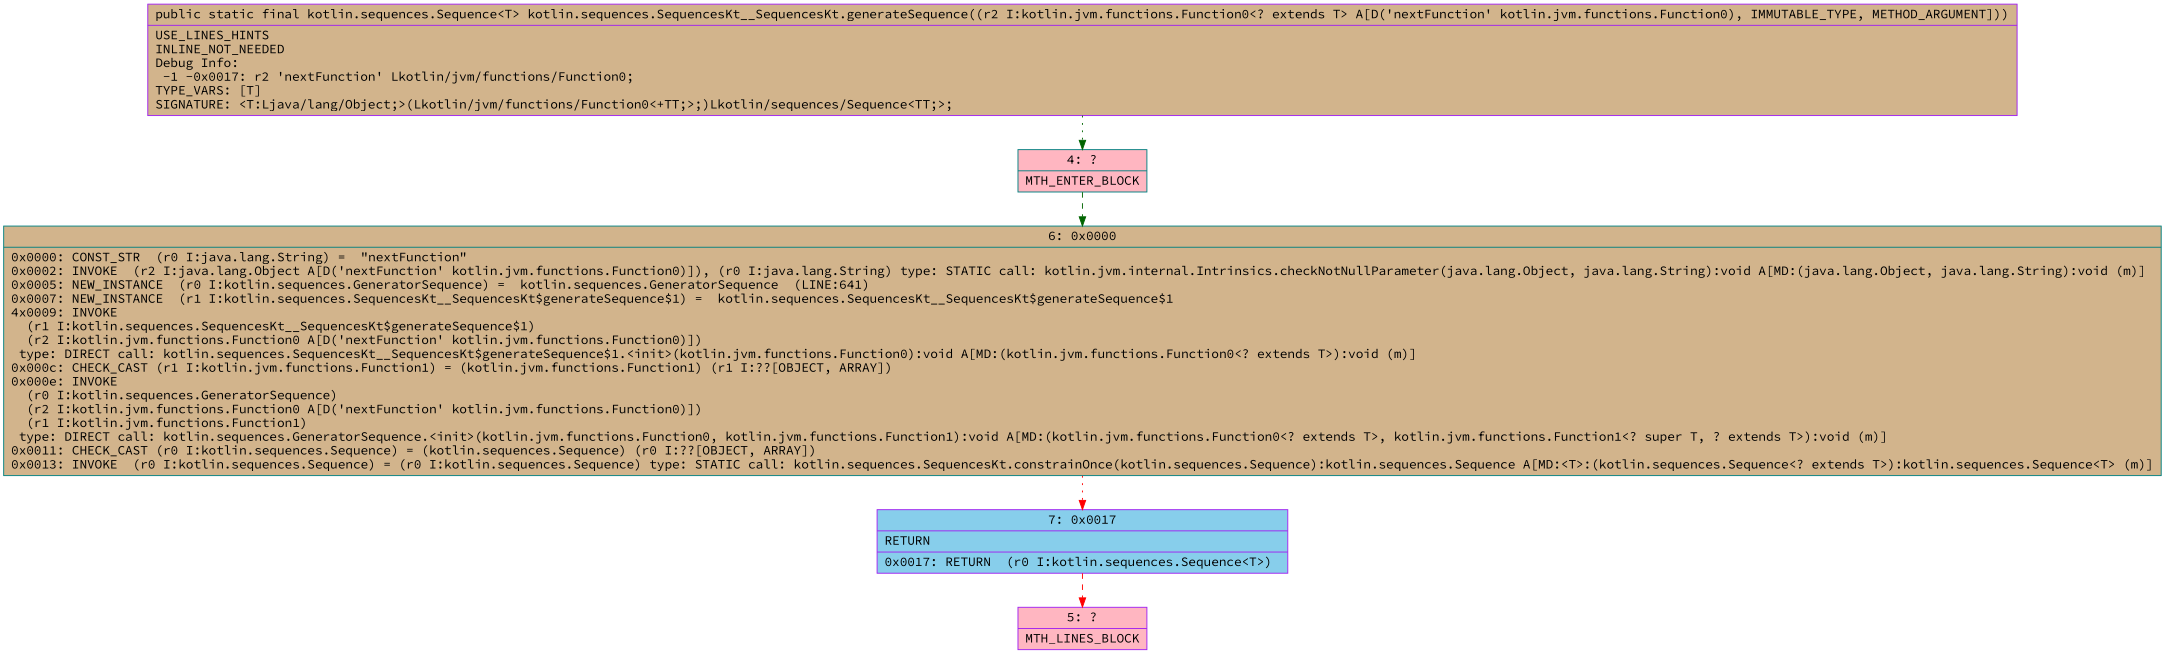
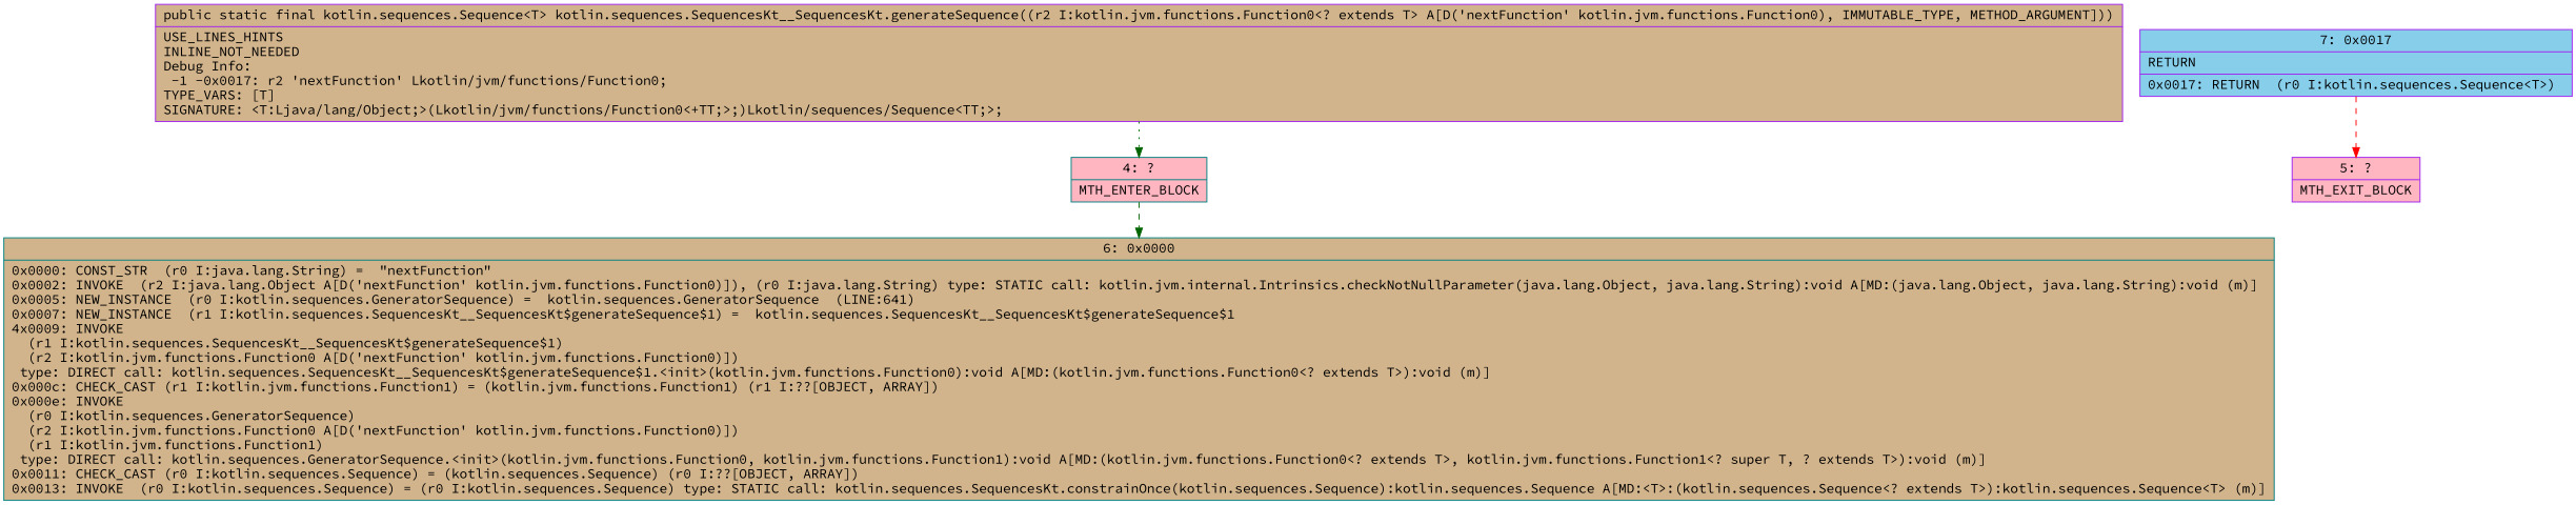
  digraph {
    fontname="Source Code Pro"
    node [color=purple fillcolor=lightpink fontname="Source Code Pro" shape=record style=filled]
    edge [color=darkgreen fontname="Source Code Pro" style=dashed]
    n1 [color=teal label="{4\:\ ?|MTH_ENTER_BLOCK\l}"]
    n2 [color=teal fillcolor=tan label="{6\:\ 0x0000|0x0000: CONST_STR  (r0 I:java.lang.String) =  \"nextFunction\" \l0x0002: INVOKE  (r2 I:java.lang.Object A[D('nextFunction' kotlin.jvm.functions.Function0)]), (r0 I:java.lang.String) type: STATIC call: kotlin.jvm.internal.Intrinsics.checkNotNullParameter(java.lang.Object, java.lang.String):void A[MD:(java.lang.Object, java.lang.String):void (m)]\l0x0005: NEW_INSTANCE  (r0 I:kotlin.sequences.GeneratorSequence) =  kotlin.sequences.GeneratorSequence  (LINE:641)\l0x0007: NEW_INSTANCE  (r1 I:kotlin.sequences.SequencesKt__SequencesKt$generateSequence$1) =  kotlin.sequences.SequencesKt__SequencesKt$generateSequence$1 \l4x0009: INVOKE  \l  (r1 I:kotlin.sequences.SequencesKt__SequencesKt$generateSequence$1)\l  (r2 I:kotlin.jvm.functions.Function0 A[D('nextFunction' kotlin.jvm.functions.Function0)])\l type: DIRECT call: kotlin.sequences.SequencesKt__SequencesKt$generateSequence$1.\<init\>(kotlin.jvm.functions.Function0):void A[MD:(kotlin.jvm.functions.Function0\<? extends T\>):void (m)]\l0x000c: CHECK_CAST (r1 I:kotlin.jvm.functions.Function1) = (kotlin.jvm.functions.Function1) (r1 I:??[OBJECT, ARRAY]) \l0x000e: INVOKE  \l  (r0 I:kotlin.sequences.GeneratorSequence)\l  (r2 I:kotlin.jvm.functions.Function0 A[D('nextFunction' kotlin.jvm.functions.Function0)])\l  (r1 I:kotlin.jvm.functions.Function1)\l type: DIRECT call: kotlin.sequences.GeneratorSequence.\<init\>(kotlin.jvm.functions.Function0, kotlin.jvm.functions.Function1):void A[MD:(kotlin.jvm.functions.Function0\<? extends T\>, kotlin.jvm.functions.Function1\<? super T, ? extends T\>):void (m)]\l0x0011: CHECK_CAST (r0 I:kotlin.sequences.Sequence) = (kotlin.sequences.Sequence) (r0 I:??[OBJECT, ARRAY]) \l0x0013: INVOKE  (r0 I:kotlin.sequences.Sequence) = (r0 I:kotlin.sequences.Sequence) type: STATIC call: kotlin.sequences.SequencesKt.constrainOnce(kotlin.sequences.Sequence):kotlin.sequences.Sequence A[MD:\<T\>:(kotlin.sequences.Sequence\<? extends T\>):kotlin.sequences.Sequence\<T\> (m)]\l}"]
    n3 [fillcolor=skyblue label="{7\:\ 0x0017|RETURN\l|0x0017: RETURN  (r0 I:kotlin.sequences.Sequence\<T\>) \l}"]
-   n4 [label="{5\:\ ?|MTH_LINES_BLOCK\l}"]
+   n4 [label="{5\:\ ?|MTH_EXIT_BLOCK\l}"]
    n5 [fillcolor=tan label="{public static final kotlin.sequences.Sequence\<T\> kotlin.sequences.SequencesKt__SequencesKt.generateSequence((r2 I:kotlin.jvm.functions.Function0\<? extends T\> A[D('nextFunction' kotlin.jvm.functions.Function0), IMMUTABLE_TYPE, METHOD_ARGUMENT]))  | USE_LINES_HINTS\lINLINE_NOT_NEEDED\lDebug Info:\l  \-1 \-0x0017: r2 'nextFunction' Lkotlin\/jvm\/functions\/Function0;\lTYPE_VARS: [T]\lSIGNATURE: \<T:Ljava\/lang\/Object;\>(Lkotlin\/jvm\/functions\/Function0\<+TT;\>;)Lkotlin\/sequences\/Sequence\<TT;\>;\l}"]
    n1 -> n2
-   n2 -> n3 [color=red style=dotted]
    n3 -> n4 [color=red]
    n5 -> n1 [style=dotted]
  }
